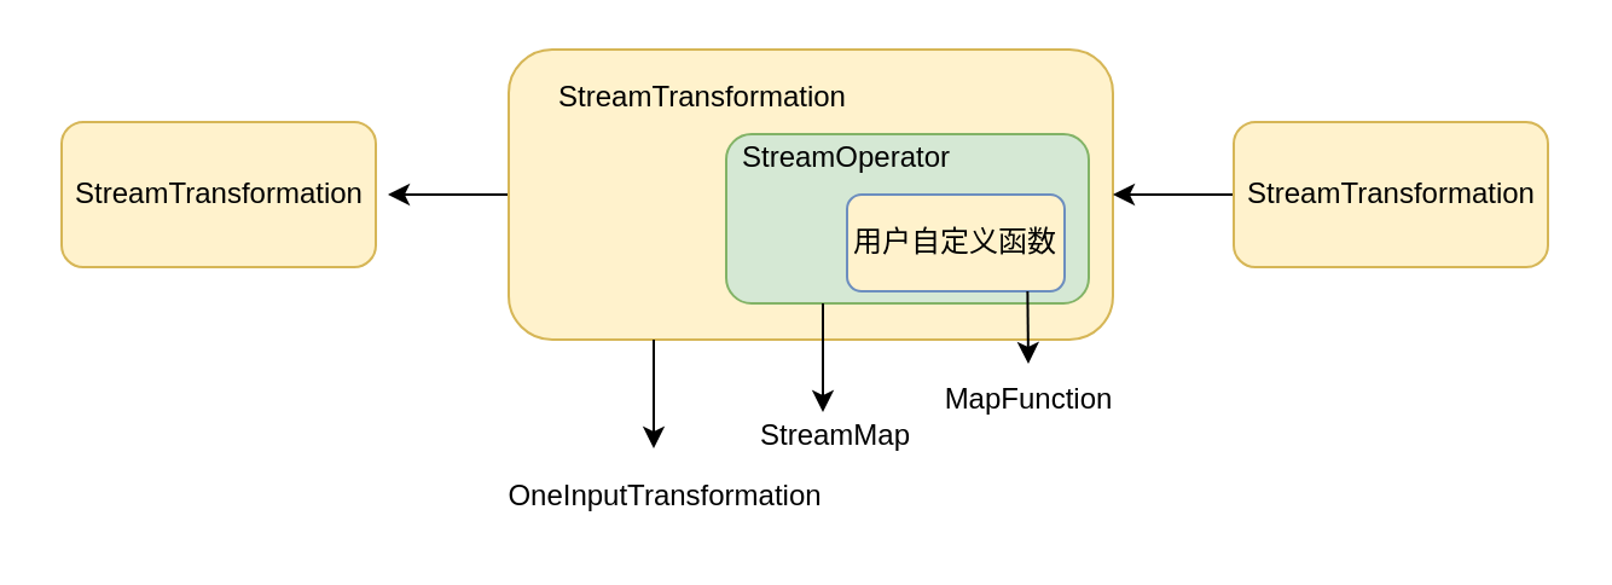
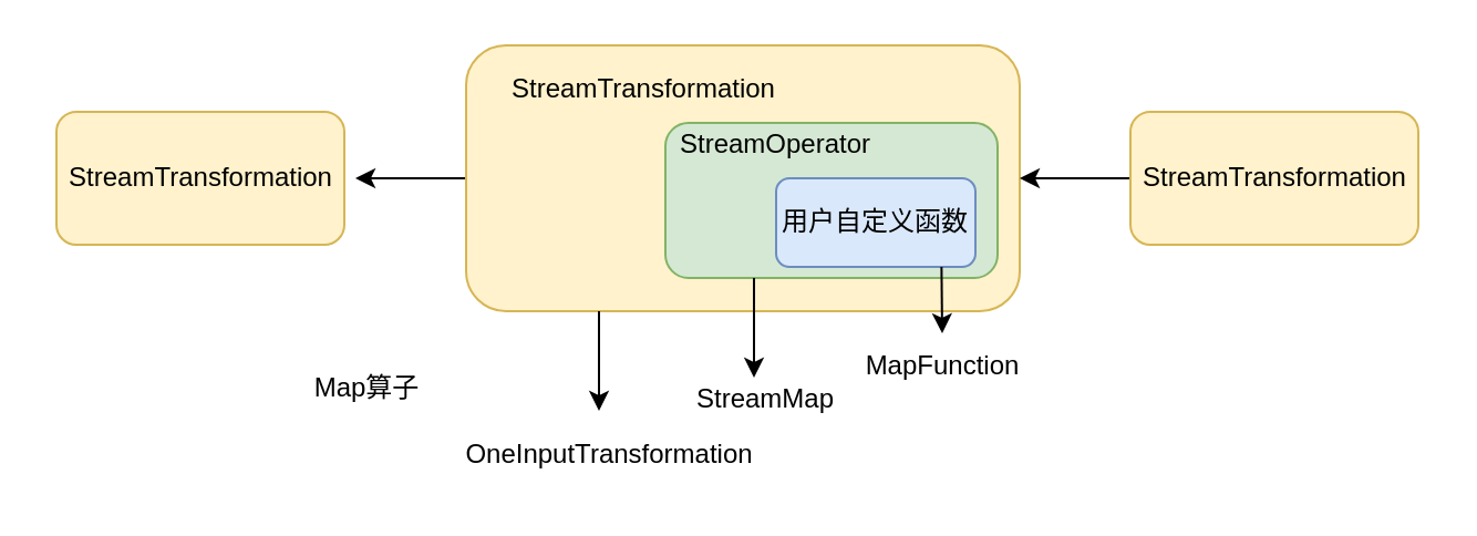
  <mxCell id="0" />
  <mxCell id="1" parent="0" />
  <mxCell id="2" value="" style="edgeStyle=orthogonalEdgeStyle;rounded=0;orthogonalLoop=1;jettySize=auto;html=1;" edge="1" parent="1" source="3" target="10"><mxGeometry relative="1" as="geometry" /></mxCell>
  <mxCell id="3" value="" style="rounded=1;whiteSpace=wrap;html=1;fillColor=#fff2cc;strokeColor=#d6b656;" vertex="1" parent="1"><mxGeometry x="210" y="20" width="250" height="120" as="geometry" /></mxCell>
  <mxCell id="4" value="" style="rounded=1;whiteSpace=wrap;html=1;fillColor=#d5e8d4;strokeColor=#82b366;" vertex="1" parent="1"><mxGeometry x="300" y="55" width="150" height="70" as="geometry" /></mxCell>
- <mxCell id="5" value="用户自定义函数" style="rounded=1;whiteSpace=wrap;html=1;fillColor=#fff2cc;strokeColor=#6c8ebf;" vertex="1" parent="1"><mxGeometry x="350" y="80" width="90" height="40" as="geometry" /></mxCell>
+ <mxCell id="5" value="用户自定义函数" style="rounded=1;whiteSpace=wrap;html=1;fillColor=#dae8fc;strokeColor=#6c8ebf;" vertex="1" parent="1"><mxGeometry x="350" y="80" width="90" height="40" as="geometry" /></mxCell>
  <mxCell id="6" value="" style="rounded=1;whiteSpace=wrap;html=1;fillColor=#fff2cc;strokeColor=#d6b656;" vertex="1" parent="1"><mxGeometry x="25" y="50" width="130" height="60" as="geometry" /></mxCell>
  <mxCell id="7" value="OneInputTransformation" style="text;html=1;strokeColor=none;fillColor=none;align=center;verticalAlign=middle;whiteSpace=wrap;rounded=0;" vertex="1" parent="1"><mxGeometry x="200" y="190" width="150" height="30" as="geometry" /></mxCell>
  <mxCell id="8" value="StreamOperator" style="text;html=1;strokeColor=none;fillColor=none;align=center;verticalAlign=middle;whiteSpace=wrap;rounded=0;" vertex="1" parent="1"><mxGeometry x="320" y="50" width="60" height="30" as="geometry" /></mxCell>
  <mxCell id="9" value="StreamTransformation" style="text;html=1;align=center;verticalAlign=middle;resizable=0;points=[];autosize=1;strokeColor=none;fillColor=none;" vertex="1" parent="1"><mxGeometry x="220" y="25" width="140" height="30" as="geometry" /></mxCell>
  <mxCell id="10" value="StreamTransformation" style="text;html=1;align=center;verticalAlign=middle;resizable=0;points=[];autosize=1;strokeColor=none;fillColor=none;" vertex="1" parent="1"><mxGeometry x="20" y="65" width="140" height="30" as="geometry" /></mxCell>
  <mxCell id="11" value="" style="edgeStyle=orthogonalEdgeStyle;rounded=0;orthogonalLoop=1;jettySize=auto;html=1;entryX=1;entryY=0.5;entryDx=0;entryDy=0;" edge="1" parent="1" source="12" target="3"><mxGeometry relative="1" as="geometry" /></mxCell>
  <mxCell id="12" value="" style="rounded=1;whiteSpace=wrap;html=1;fillColor=#fff2cc;strokeColor=#d6b656;" vertex="1" parent="1"><mxGeometry x="510" y="50" width="130" height="60" as="geometry" /></mxCell>
  <mxCell id="13" value="StreamTransformation" style="text;html=1;align=center;verticalAlign=middle;resizable=0;points=[];autosize=1;strokeColor=none;fillColor=none;" vertex="1" parent="1"><mxGeometry x="505" y="65" width="140" height="30" as="geometry" /></mxCell>
  <mxCell id="14" value="" style="endArrow=classic;html=1;rounded=0;" edge="1" parent="1"><mxGeometry width="50" height="50" relative="1" as="geometry"><mxPoint x="340" y="125" as="sourcePoint" /><mxPoint x="340" y="170" as="targetPoint" /></mxGeometry></mxCell>
  <mxCell id="15" value="StreamMap" style="text;html=1;align=center;verticalAlign=middle;resizable=0;points=[];autosize=1;strokeColor=none;fillColor=none;" vertex="1" parent="1"><mxGeometry x="300" y="165" width="90" height="30" as="geometry" /></mxCell>
  <mxCell id="16" value="MapFunction" style="text;html=1;align=center;verticalAlign=middle;resizable=0;points=[];autosize=1;strokeColor=none;fillColor=none;" vertex="1" parent="1"><mxGeometry x="380" y="150" width="90" height="30" as="geometry" /></mxCell>
+ <mxCell id="17" value="Map算子" style="text;html=1;align=center;verticalAlign=middle;resizable=0;points=[];autosize=1;strokeColor=none;fillColor=none;" vertex="1" parent="1"><mxGeometry x="130" y="160" width="70" height="30" as="geometry" /></mxCell>
  <mxCell id="18" value="" style="endArrow=classic;html=1;rounded=0;" edge="1" parent="1"><mxGeometry width="50" height="50" relative="1" as="geometry"><mxPoint x="270" y="140" as="sourcePoint" /><mxPoint x="270" y="185" as="targetPoint" /></mxGeometry></mxCell>
  <mxCell id="19" value="" style="endArrow=classic;html=1;rounded=0;" edge="1" parent="1"><mxGeometry width="50" height="50" relative="1" as="geometry"><mxPoint x="424.69" y="120" as="sourcePoint" /><mxPoint x="425" y="150" as="targetPoint" /></mxGeometry></mxCell>
